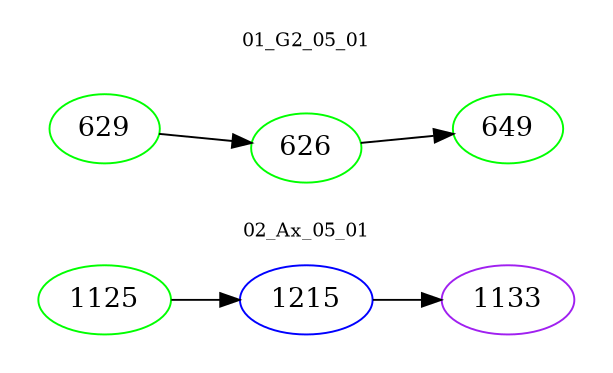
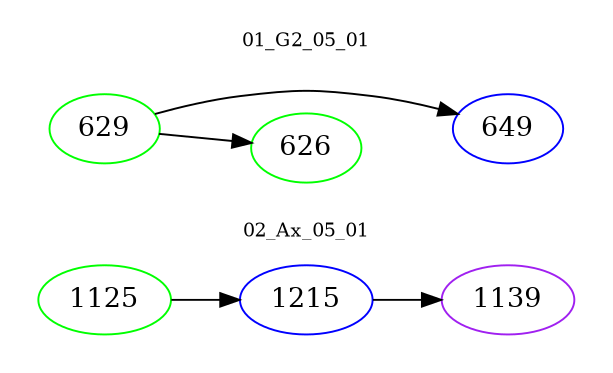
  digraph {
    rankdir=LR
    node [color=green]
    edge [color=black]
    n1 [label=1125]
    n2 [color=blue label=1215]
-   n3 [color=purple label=1133]
+   n3 [color=purple label=1139]
    n4 [label=629]
    n5 [label=626]
-   n6 [label=649]
+   n6 [color=blue label=649]
    subgraph cluster_1 {
      color=white
      fontsize=10
      label="02_Ax_05_01"
      n1
      n2
      n3
    }
    subgraph cluster_2 {
      color=white
      fontsize=10
      label="01_G2_05_01"
      n4
      n5
      n6
    }
    n1 -> n2
    n2 -> n3
    n4 -> n5
-   n5 -> n6
+   n4 -> n6
  }
